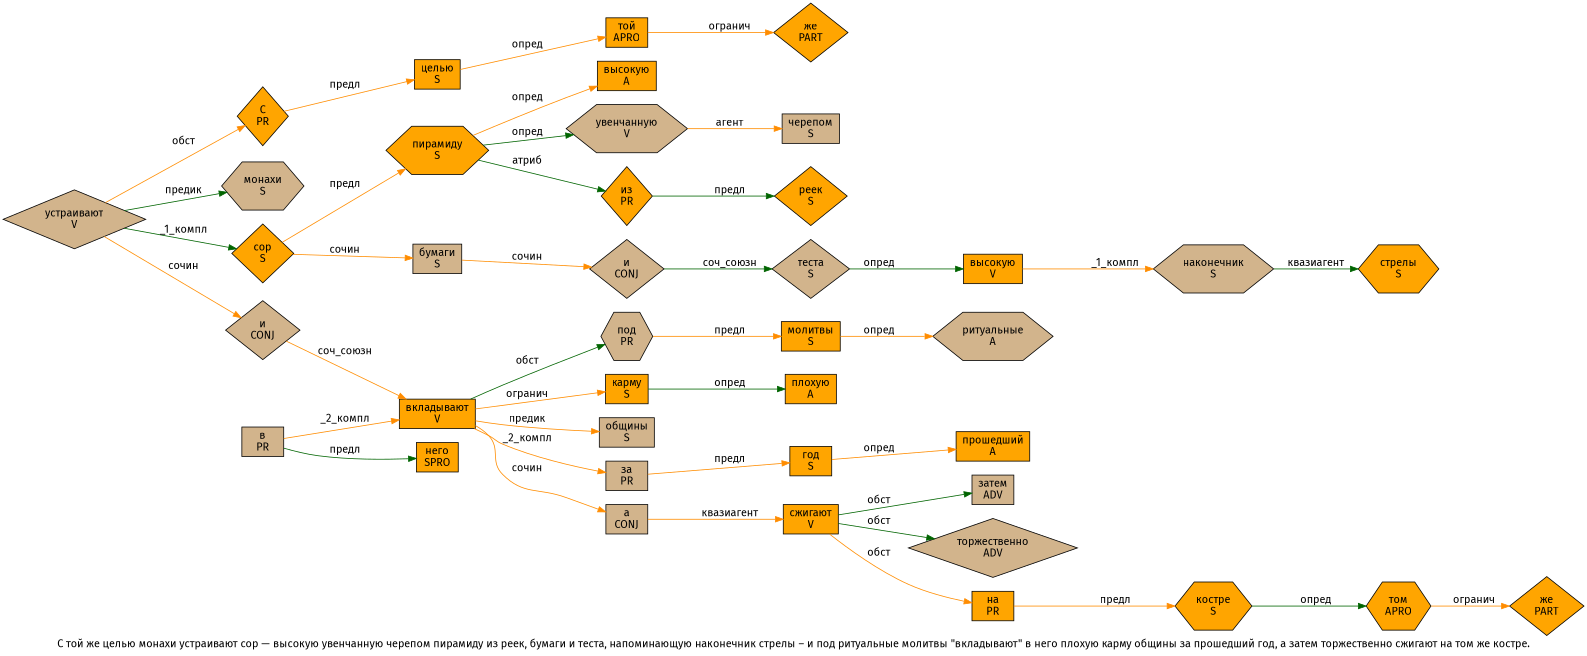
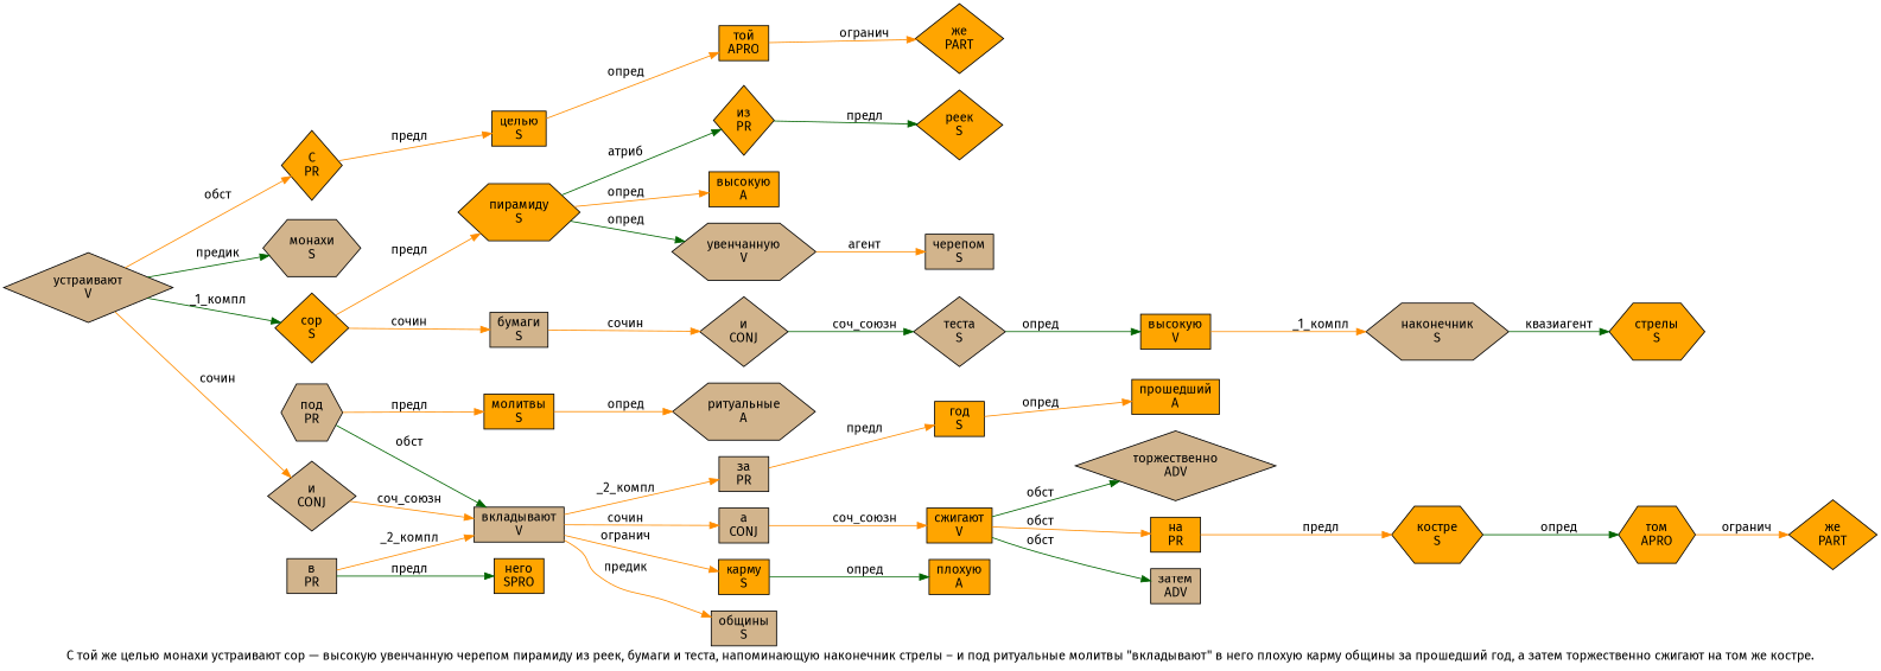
  digraph {
    fontname="Fira Sans"
    label="С той же целью монахи устраивают сор — высокую увенчанную черепом пирамиду из реек, бумаги и теста, напоминающую наконечник стрелы – и под ритуальные молитвы \"вкладывают\" в него плохую карму общины за прошедший год, а затем торжественно сжигают на том же костре."
    rankdir=LR
    node [fillcolor=orange fontname="Fira Sans" penwidth=1 shape=box style=filled]
    edge [color=darkorange fontname="Fira Sans"]
    n1 [label="С\nPR" shape=diamond]
    n2 [label="целью\nS"]
    n3 [label="той\nAPRO"]
    n4 [label="же\nPART" shape=diamond]
    n5 [fillcolor=tan label="монахи\nS" shape=hexagon]
    n6 [fillcolor=tan label="устраивают\nV" shape=diamond]
    n7 [label="сор\nS" shape=diamond]
    n8 [fillcolor=tan label="и\nCONJ" shape=diamond]
    n9 [label="пирамиду\nS" shape=hexagon]
    n10 [fillcolor=tan label="бумаги\nS"]
-   n11 [label="вкладывают\nV"]
+   n11 [fillcolor=tan label="вкладывают\nV"]
    n12 [label="высокую\nA"]
    n13 [fillcolor=tan label="увенчанную\nV" shape=hexagon]
    n14 [label="из\nPR" shape=diamond]
    n15 [fillcolor=tan label="и\nCONJ" shape=diamond]
    n16 [fillcolor=tan label="черепом\nS"]
    n17 [label="реек\nS" shape=diamond]
    n18 [fillcolor=tan label="теста\nS" shape=diamond]
    n19 [label="высокую\nV"]
    n20 [fillcolor=tan label="наконечник\nS" shape=hexagon]
    n21 [label="стрелы\nS" shape=hexagon]
    n22 [fillcolor=tan label="под\nPR" shape=hexagon]
    n23 [label="карму\nS"]
    n24 [fillcolor=tan label="общины\nS"]
    n25 [fillcolor=tan label="за\nPR"]
    n26 [fillcolor=tan label="а\nCONJ"]
    n27 [label="молитвы\nS"]
    n28 [fillcolor=tan label="ритуальные\nA" shape=hexagon]
    n29 [fillcolor=tan label="в\nPR"]
    n30 [label="него\nSPRO"]
    n31 [label="плохую\nA"]
    n32 [label="год\nS"]
    n33 [label="сжигают\nV"]
    n34 [label="прошедший\nA"]
    n35 [fillcolor=tan label="затем\nADV"]
    n36 [fillcolor=tan label="торжественно\nADV" shape=diamond]
    n37 [label="на\nPR"]
    n38 [label="костре\nS" shape=hexagon]
    n39 [label="том\nAPRO" shape=hexagon]
    n40 [label="же\nPART" shape=diamond]
    n1 -> n2 [label="предл"]
    n2 -> n3 [label="опред"]
    n3 -> n4 [label="огранич"]
    n6 -> n1 [label="обст"]
    n6 -> n5 [color=darkgreen label="предик"]
    n6 -> n7 [color=darkgreen label="_1_компл"]
    n6 -> n8 [label="сочин"]
    n7 -> n9 [label="предл"]
    n7 -> n10 [label="сочин"]
    n8 -> n11 [label="соч_союзн"]
    n9 -> n12 [label="опред"]
    n9 -> n13 [color=darkgreen label="опред"]
    n9 -> n14 [color=darkgreen label="атриб"]
    n10 -> n15 [label="сочин"]
-   n11 -> n22 [color=darkgreen label="обст"]
+   n22 -> n11 [color=darkgreen label="обст"]
    n11 -> n23 [label="огранич"]
    n11 -> n24 [label="предик"]
    n11 -> n25 [label="_2_компл"]
    n11 -> n26 [label="сочин"]
    n13 -> n16 [label="агент"]
    n14 -> n17 [color=darkgreen label="предл"]
    n15 -> n18 [color=darkgreen label="соч_союзн"]
    n18 -> n19 [color=darkgreen label="опред"]
    n19 -> n20 [label="_1_компл"]
    n20 -> n21 [color=darkgreen label="квазиагент"]
    n22 -> n27 [label="предл"]
    n23 -> n31 [color=darkgreen label="опред"]
    n25 -> n32 [label="предл"]
-   n26 -> n33 [label="квазиагент"]
+   n26 -> n33 [label="соч_союзн"]
    n27 -> n28 [label="опред"]
    n29 -> n11 [label="_2_компл"]
    n29 -> n30 [color=darkgreen label="предл"]
    n32 -> n34 [label="опред"]
    n33 -> n35 [color=darkgreen label="обст"]
    n33 -> n36 [color=darkgreen label="обст"]
    n33 -> n37 [label="обст"]
    n37 -> n38 [label="предл"]
    n38 -> n39 [color=darkgreen label="опред"]
    n39 -> n40 [label="огранич"]
  }
